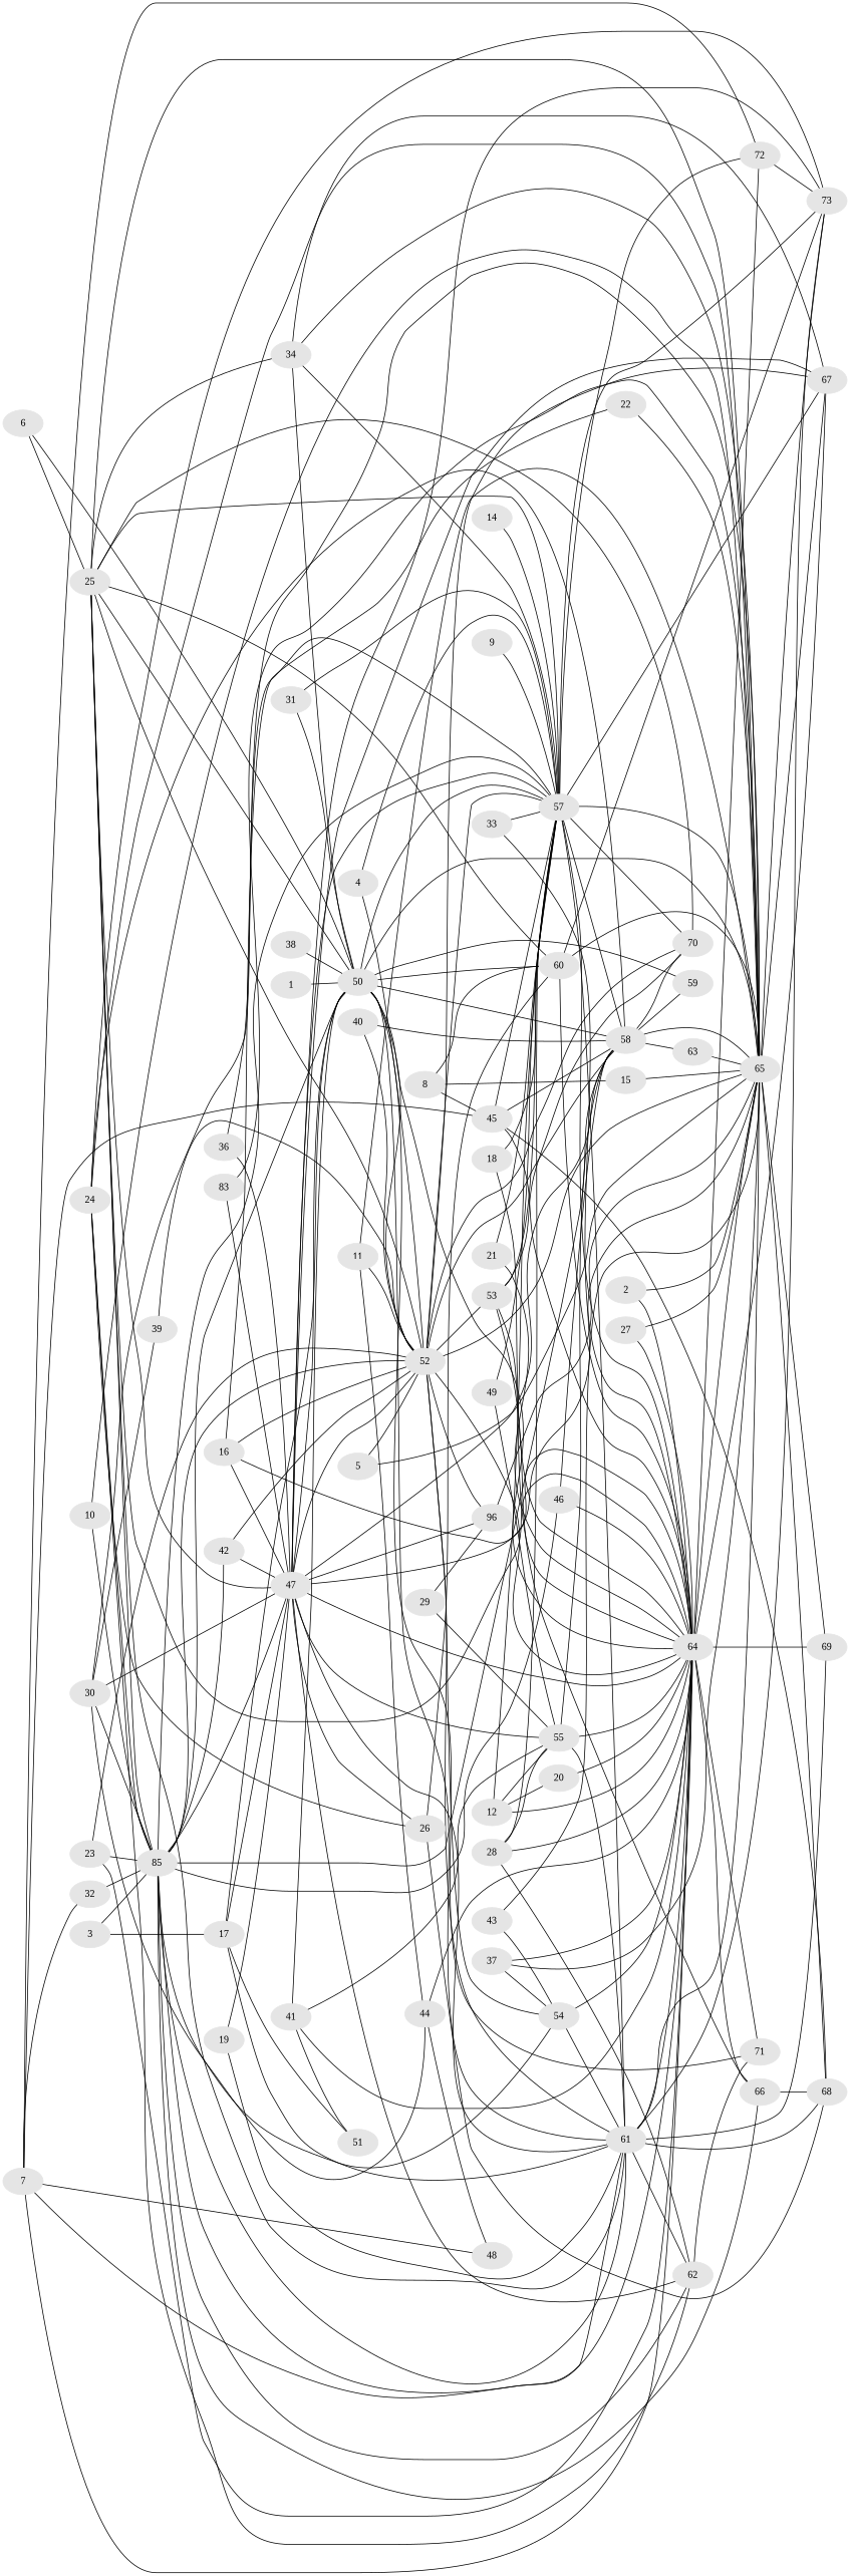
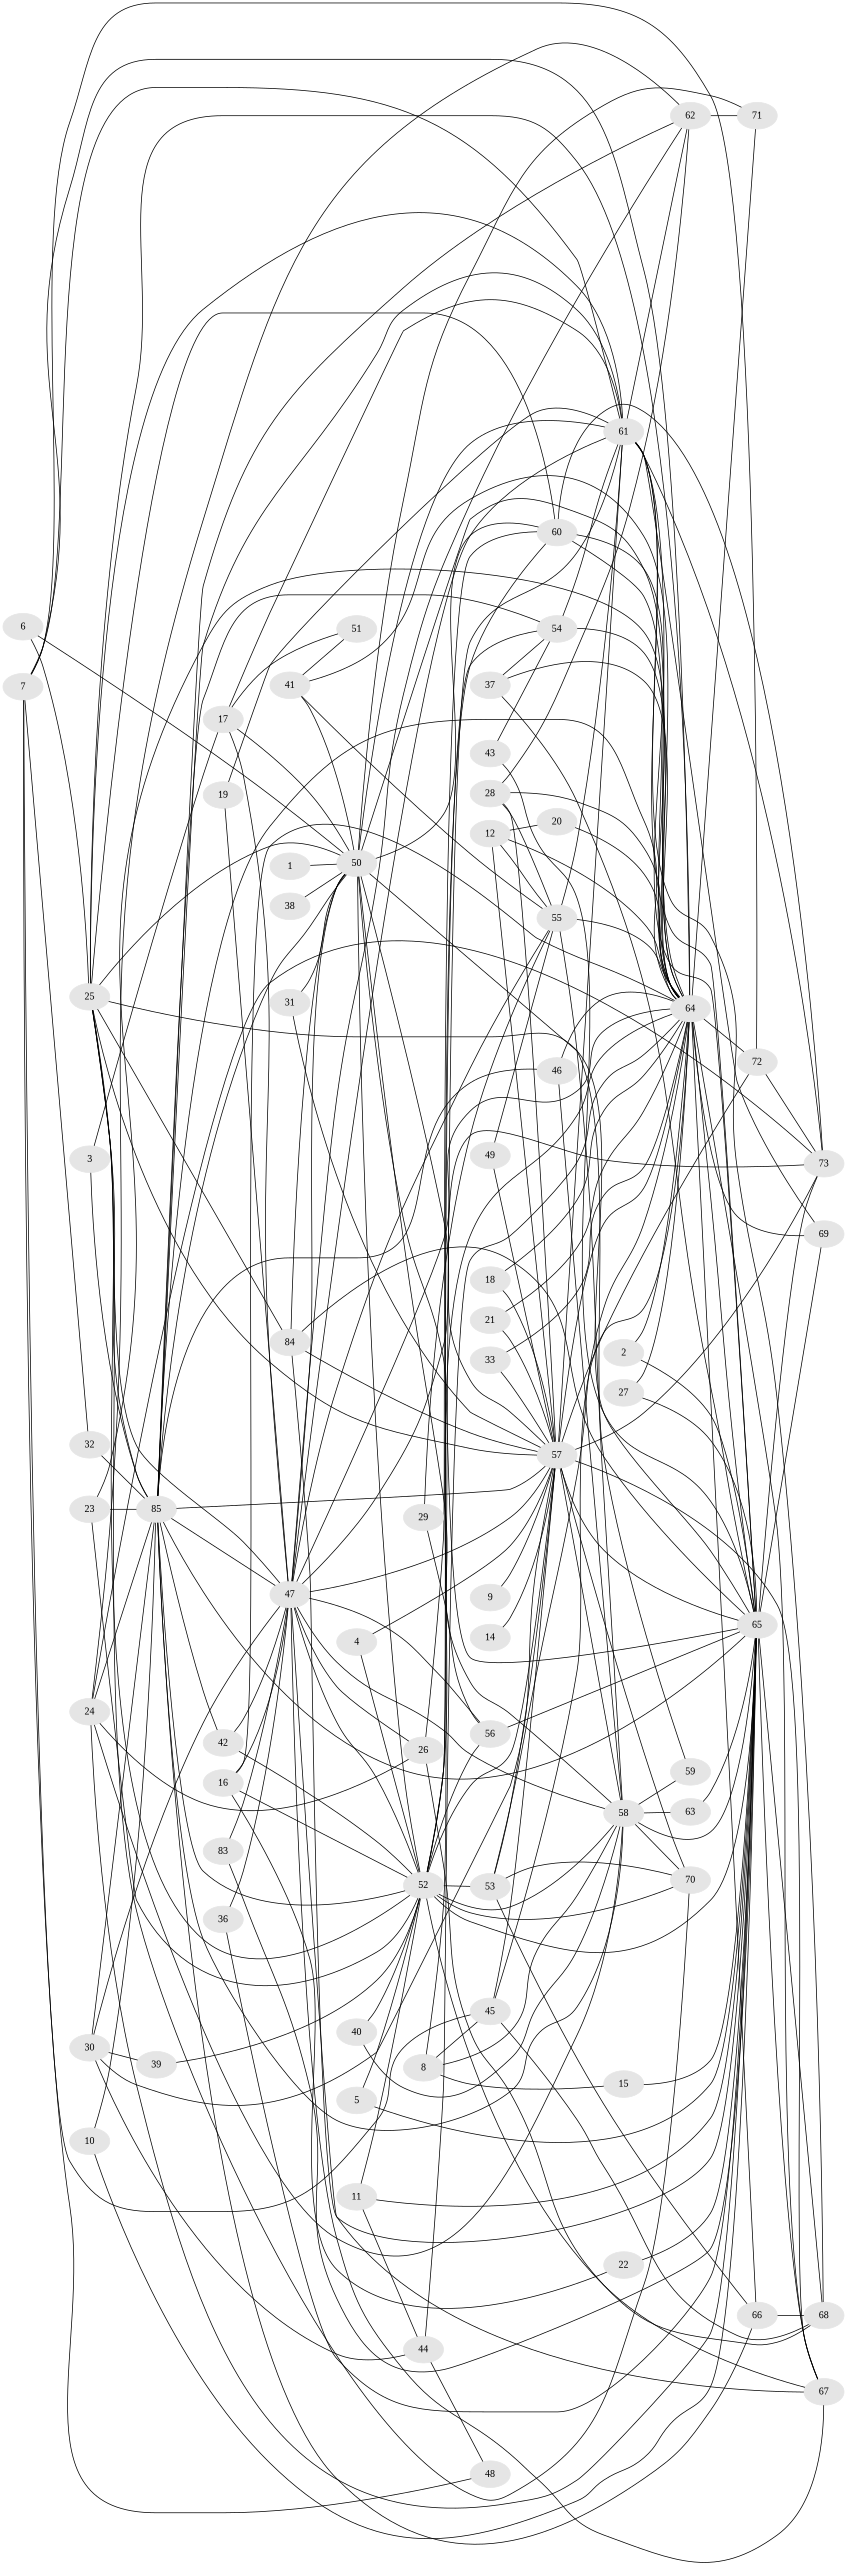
  graph {
    fontname="Liberation Serif"
    rankdir=LR
    node [color=gray90 fontname="Liberation Serif" style=filled]
    edge [fontname="Liberation Serif" weight=1.0]
    1
    50
    64
    65
    52
    57
    61
    58
    60
    59
    71
    2
    72
    67
    66
    69
    73
    68
    3
    17
    n21 [label=85]
    47
    51
    62
    42
    46
    54
    4
    70
-   56 [label=96]
+   56
    53
    5
    6
    25
-   34
+   34 [label=84]
    7
    32
    45
    48
    8
    15
    63
    9
    10
    11
    44
    12
    20
    55
    n50 [label=83]
    26
    14
    16
    22
    18
    19
    21
    23
    24
    27
    28
    29
    30
    39
    31
    33
    36
    37
    38
    40
    41
    43
    49
    1 -- 50
    50 -- 64 [weight=2.0]
    50 -- 65 [weight=2.0]
    50 -- 52
    50 -- 57
    50 -- 61
    50 -- 58
    50 -- 60
    50 -- 59
    50 -- 71
    64 -- 65 [weight=3.0]
    64 -- 71
    64 -- 72
    64 -- 67
    64 -- 66
    64 -- 69
    65 -- 67
    65 -- 69
    65 -- 73
    65 -- 68
    52 -- 64 [weight=2.0]
    52 -- 65
    52 -- 57
    52 -- 61
    52 -- 67
    52 -- 54
    52 -- 70
    52 -- 56 [weight=2.0]
    52 -- 53
    57 -- 64 [weight=2.0]
    57 -- 65
    57 -- 61 [weight=2.0]
    57 -- 58
    57 -- 72
    57 -- 67
    57 -- 73 [weight=2.0]
    57 -- 70
    61 -- 64 [weight=2.0]
    61 -- 65 [weight=2.0]
    61 -- 69
    61 -- 73
    61 -- 68
    61 -- 62
    58 -- 65
    58 -- 52
    58 -- 59
    58 -- 70
    58 -- 63
    60 -- 64 [weight=2.0]
    60 -- 65
    60 -- 73
    2 -- 64
    2 -- 65
    72 -- 73
    66 -- 68
    3 -- 17
    3 -- n21
    17 -- 50
    17 -- 61
    17 -- 47
    17 -- 51
    n21 -- 50
    n21 -- 64 [weight=2.0]
+   n21 -- 65
    n21 -- 52 [weight=3.0]
    n21 -- 57
    n21 -- 61
    n21 -- 58
    n21 -- 66
    n21 -- 47
    n21 -- 62
    n21 -- 42
    n21 -- 46
    n21 -- 54
    47 -- 50
    47 -- 64 [weight=2.0]
    47 -- 65 [weight=2.0]
    47 -- 52
    47 -- 57
    47 -- 61 [weight=2.0]
    47 -- 58
    47 -- 67
    47 -- 73
    47 -- 62
    47 -- 56
    47 -- 55
    47 -- 26
    62 -- 71
    42 -- 52
    42 -- 47
    46 -- 64
    46 -- 58
    54 -- 64
    54 -- 61
    4 -- 52
    4 -- 57
    56 -- 65
    53 -- 64
    53 -- 57
    53 -- 66
    53 -- 70
    5 -- 65
    5 -- 52
    6 -- 50
    6 -- 25
    25 -- 50
    25 -- 64 [weight=2.0]
    25 -- 65 [weight=2.0]
    25 -- 52
    25 -- 57
    25 -- 61
    25 -- 60
    25 -- n21
    25 -- 47
    25 -- 70
    25 -- 34
    34 -- 50
    34 -- 65
    34 -- 57
    34 -- 67
    7 -- 64
    7 -- 61
    7 -- 72
    7 -- 32
    7 -- 45
    7 -- 48
    32 -- n21
    45 -- 64
    45 -- 57
    45 -- 68
-   45 -- 58
+   8 -- 58
    8 -- 60
    8 -- 45
    8 -- 15
    15 -- 65
    63 -- 65
    9 -- 57
    10 -- 65
    10 -- n21
    11 -- 65
    11 -- 52
    11 -- 44
    44 -- 64
    44 -- 48
    12 -- 64
    12 -- 57
    12 -- 20
    12 -- 55
    20 -- 64
    55 -- 64
    55 -- 61
    55 -- 58
    n50 -- 65
    n50 -- 47
    26 -- 60
    26 -- 68
    14 -- 57
    16 -- 64
    16 -- 52
    16 -- 47
    16 -- 22
    22 -- 65
    18 -- 64
    18 -- 57
    19 -- 61
    19 -- 47
    21 -- 64
    21 -- 57
    23 -- 64
    23 -- 52
    23 -- n21
    24 -- 65
    24 -- 58
    24 -- 73
    24 -- n21
    24 -- 62
    24 -- 26
    27 -- 64
    27 -- 65
    28 -- 64 [weight=2.0]
    28 -- 57
    28 -- 62
    28 -- 55
    29 -- 56
    29 -- 55
    30 -- 57
    30 -- n21
    30 -- 47 [weight=2.0]
    30 -- 44
    30 -- 39
    39 -- 52
    31 -- 50
    31 -- 57
    33 -- 64
    33 -- 57
    36 -- 65
    36 -- 47
    37 -- 64
    37 -- 65
    37 -- 54
    38 -- 50
    40 -- 52
    40 -- 58
    41 -- 50
    41 -- 64
    41 -- 51
    41 -- 55
    43 -- 65
    43 -- 54
    49 -- 57
    49 -- 55
  }
